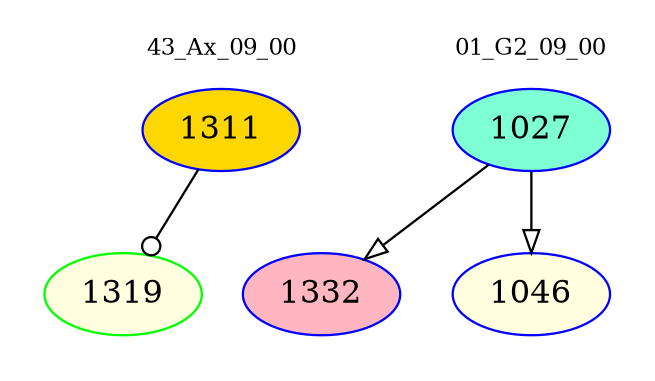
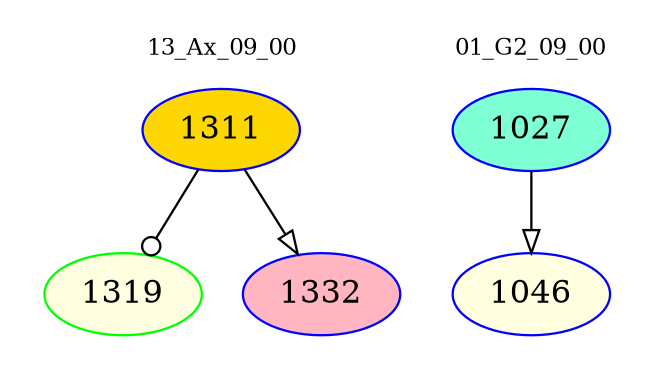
  digraph {
    node [color=blue fillcolor=lightyellow style=filled]
    edge [arrowhead=onormal color=black]
    n1 [fillcolor=gold label=1311]
    n2 [fillcolor=lightpink label=1332]
    n3 [color=green label=1319]
    n4 [fillcolor=aquamarine label=1027]
    n5 [label=1046]
    subgraph cluster_1 {
      color=white
      fontsize=10
-     label="43_Ax_09_00"
+     label="13_Ax_09_00"
      n1
      n2
      n3
    }
    subgraph cluster_2 {
      color=white
      fontsize=10
      label="01_G2_09_00"
      n4
      n5
    }
-   n4 -> n2
+   n1 -> n2
    n1 -> n3 [arrowhead=odot]
    n4 -> n5
  }
